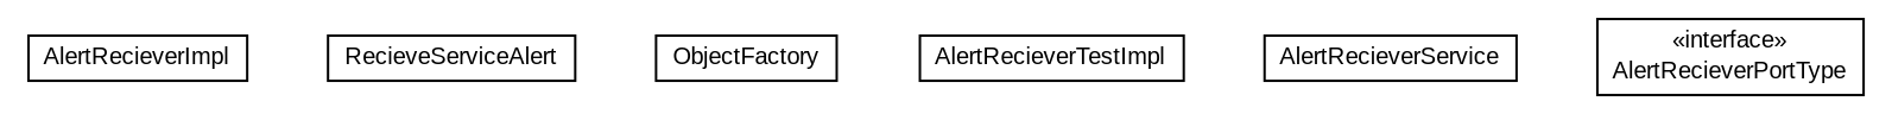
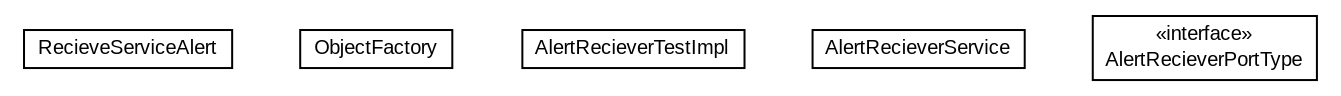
  digraph {
    nodesep=0.25
    ranksep=0.5
    node [fontcolor=black fontname=arial fontsize=10.0 shape=plaintext]
-   n1 [label=<<table title="org.miloss.fgsms.plugins.sla.alertservice.AlertRecieverImpl" border="0" cellborder="1" cellspacing="0" cellpadding="2" port="p" href="./AlertRecieverImpl.html"> 		<tr><td><table border="0" cellspacing="0" cellpadding="1"> <tr><td align="center" balign="center"> AlertRecieverImpl </td></tr> 		</table></td></tr> 		</table>>]
    n2 [label=<<table title="org.miloss.fgsms.plugins.sla.alertservice.RecieveServiceAlert" border="0" cellborder="1" cellspacing="0" cellpadding="2" port="p" href="./RecieveServiceAlert.html"> 		<tr><td><table border="0" cellspacing="0" cellpadding="1"> <tr><td align="center" balign="center"> RecieveServiceAlert </td></tr> 		</table></td></tr> 		</table>>]
    n3 [label=<<table title="org.miloss.fgsms.plugins.sla.alertservice.ObjectFactory" border="0" cellborder="1" cellspacing="0" cellpadding="2" port="p" href="./ObjectFactory.html"> 		<tr><td><table border="0" cellspacing="0" cellpadding="1"> <tr><td align="center" balign="center"> ObjectFactory </td></tr> 		</table></td></tr> 		</table>>]
    n4 [label=<<table title="org.miloss.fgsms.plugins.sla.alertservice.AlertRecieverTestImpl" border="0" cellborder="1" cellspacing="0" cellpadding="2" port="p" href="./AlertRecieverTestImpl.html"> 		<tr><td><table border="0" cellspacing="0" cellpadding="1"> <tr><td align="center" balign="center"> AlertRecieverTestImpl </td></tr> 		</table></td></tr> 		</table>>]
    n5 [label=<<table title="org.miloss.fgsms.plugins.sla.alertservice.AlertRecieverService" border="0" cellborder="1" cellspacing="0" cellpadding="2" port="p" href="./AlertRecieverService.html"> 		<tr><td><table border="0" cellspacing="0" cellpadding="1"> <tr><td align="center" balign="center"> AlertRecieverService </td></tr> 		</table></td></tr> 		</table>>]
    n6 [label=<<table title="org.miloss.fgsms.plugins.sla.alertservice.AlertRecieverPortType" border="0" cellborder="1" cellspacing="0" cellpadding="2" port="p" href="./AlertRecieverPortType.html"> 		<tr><td><table border="0" cellspacing="0" cellpadding="1"> <tr><td align="center" balign="center"> &#171;interface&#187; </td></tr> <tr><td align="center" balign="center"> AlertRecieverPortType </td></tr> 		</table></td></tr> 		</table>>]
  }
